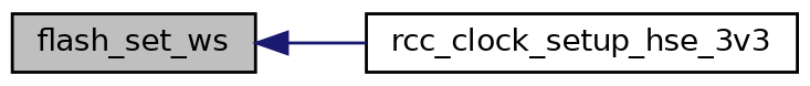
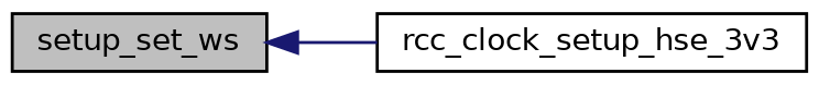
  digraph {
    rankdir=LR
    node [color=black fontname=Helvetica fontsize=10 shape=record style=filled]
-   n1 [fillcolor=grey75 fontcolor=black height=0.2 label=flash_set_ws width=0.4]
+   n1 [fillcolor=grey75 fontcolor=black height=0.2 label=setup_set_ws width=0.4]
    n2 [fillcolor=white height=0.2 label=rcc_clock_setup_hse_3v3 width=0.4]
    n1 -> n2 [color=midnightblue dir=back fontname=Helvetica fontsize=10 labelfontname=Helvetica labelfontsize=10 style=solid]
  }
